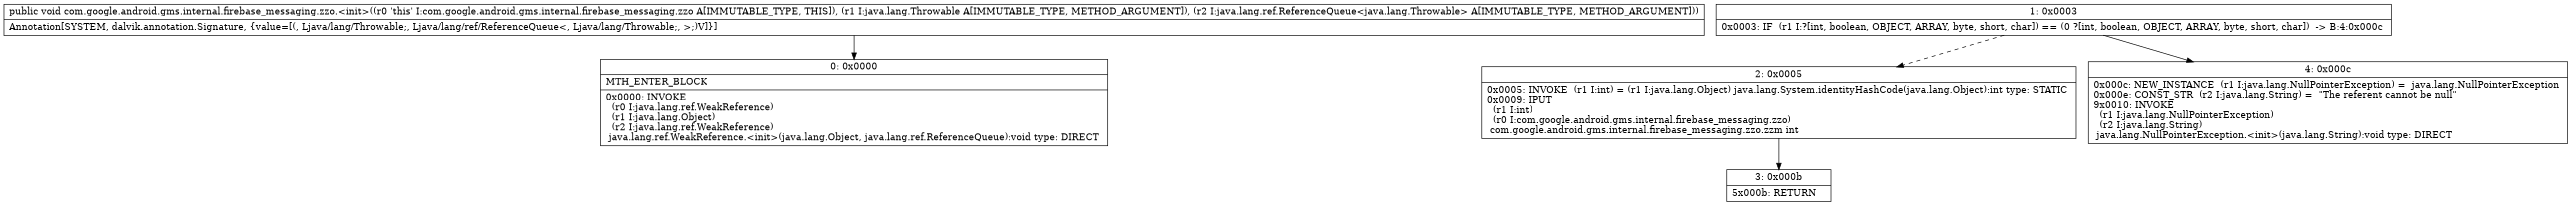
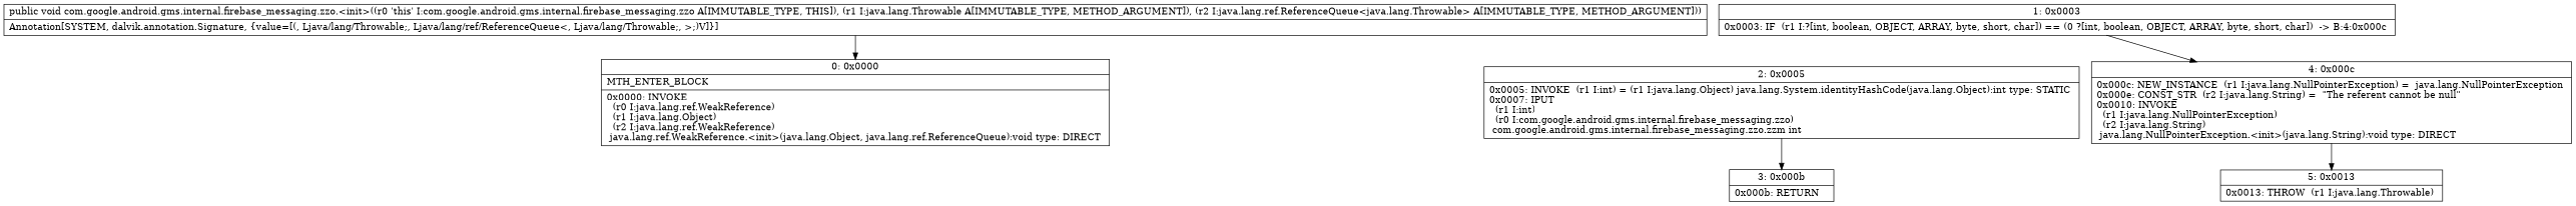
  digraph {
    node [shape=record]
    n1 [label="{0\:\ 0x0000|MTH_ENTER_BLOCK\l|0x0000: INVOKE  \l  (r0 I:java.lang.ref.WeakReference)\l  (r1 I:java.lang.Object)\l  (r2 I:java.lang.ref.WeakReference)\l java.lang.ref.WeakReference.\<init\>(java.lang.Object, java.lang.ref.ReferenceQueue):void type: DIRECT \l}"]
    n2 [label="{1\:\ 0x0003|0x0003: IF  (r1 I:?[int, boolean, OBJECT, ARRAY, byte, short, char]) == (0 ?[int, boolean, OBJECT, ARRAY, byte, short, char])  \-\> B:4:0x000c \l}"]
-   n3 [label="{2\:\ 0x0005|0x0005: INVOKE  (r1 I:int) = (r1 I:java.lang.Object) java.lang.System.identityHashCode(java.lang.Object):int type: STATIC \l0x0009: IPUT  \l  (r1 I:int)\l  (r0 I:com.google.android.gms.internal.firebase_messaging.zzo)\l com.google.android.gms.internal.firebase_messaging.zzo.zzm int \l}"]
-   n4 [label="{4\:\ 0x000c|0x000c: NEW_INSTANCE  (r1 I:java.lang.NullPointerException) =  java.lang.NullPointerException \l0x000e: CONST_STR  (r2 I:java.lang.String) =  \"The referent cannot be null\" \l9x0010: INVOKE  \l  (r1 I:java.lang.NullPointerException)\l  (r2 I:java.lang.String)\l java.lang.NullPointerException.\<init\>(java.lang.String):void type: DIRECT \l}"]
-   n5 [label="{3\:\ 0x000b|5x000b: RETURN   \l}"]
+   n3 [label="{2\:\ 0x0005|0x0005: INVOKE  (r1 I:int) = (r1 I:java.lang.Object) java.lang.System.identityHashCode(java.lang.Object):int type: STATIC \l0x0007: IPUT  \l  (r1 I:int)\l  (r0 I:com.google.android.gms.internal.firebase_messaging.zzo)\l com.google.android.gms.internal.firebase_messaging.zzo.zzm int \l}"]
+   n4 [label="{4\:\ 0x000c|0x000c: NEW_INSTANCE  (r1 I:java.lang.NullPointerException) =  java.lang.NullPointerException \l0x000e: CONST_STR  (r2 I:java.lang.String) =  \"The referent cannot be null\" \l0x0010: INVOKE  \l  (r1 I:java.lang.NullPointerException)\l  (r2 I:java.lang.String)\l java.lang.NullPointerException.\<init\>(java.lang.String):void type: DIRECT \l}"]
+   n5 [label="{3\:\ 0x000b|0x000b: RETURN   \l}"]
+   n6 [label="{5\:\ 0x0013|0x0013: THROW  (r1 I:java.lang.Throwable) \l}"]
    n7 [label="{public void com.google.android.gms.internal.firebase_messaging.zzo.\<init\>((r0 'this' I:com.google.android.gms.internal.firebase_messaging.zzo A[IMMUTABLE_TYPE, THIS]), (r1 I:java.lang.Throwable A[IMMUTABLE_TYPE, METHOD_ARGUMENT]), (r2 I:java.lang.ref.ReferenceQueue\<java.lang.Throwable\> A[IMMUTABLE_TYPE, METHOD_ARGUMENT]))  | Annotation[SYSTEM, dalvik.annotation.Signature, \{value=[(, Ljava\/lang\/Throwable;, Ljava\/lang\/ref\/ReferenceQueue\<, Ljava\/lang\/Throwable;, \>;)V]\}]\l}"]
-   n2 -> n3 [style=dashed]
    n2 -> n4
    n3 -> n5
+   n4 -> n6
    n7 -> n1
  }
